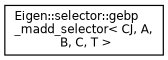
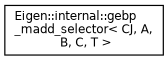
  digraph {
    rankdir=LR
-   n1 [color=black fillcolor=white fontname=Helvetica fontsize=10 height=0.2 label="Eigen::selector::gebp\l_madd_selector\< CJ, A,\l B, C, T \>" shape=record style=filled width=0.4]
+   n1 [color=black fillcolor=white fontname=Helvetica fontsize=10 height=0.2 label="Eigen::internal::gebp\l_madd_selector\< CJ, A,\l B, C, T \>" shape=record style=filled width=0.4]
  }
